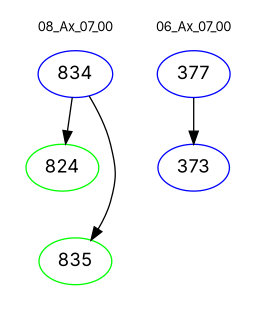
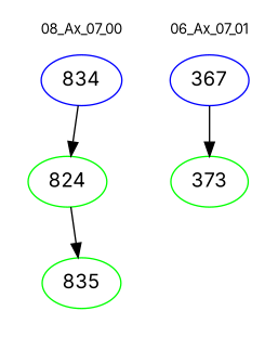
  digraph {
    fontname=Inter
    node [color=green fontname=Inter]
    edge [color=black fontname=Inter]
    n1 [color=blue label=834]
    n2 [label=824]
    n3 [label=835]
-   n4 [color=blue label=377]
-   n5 [color=blue label=373]
+   n4 [color=blue label=367]
+   n5 [label=373]
    subgraph cluster_1 {
      color=white
      fontsize=10
      label="08_Ax_07_00"
      n1
      n2
      n3
    }
    subgraph cluster_2 {
      color=white
      fontsize=10
-     label="06_Ax_07_00"
+     label="06_Ax_07_01"
      n4
      n5
    }
    n1 -> n2
-   n1 -> n3
+   n2 -> n3
    n4 -> n5
  }
